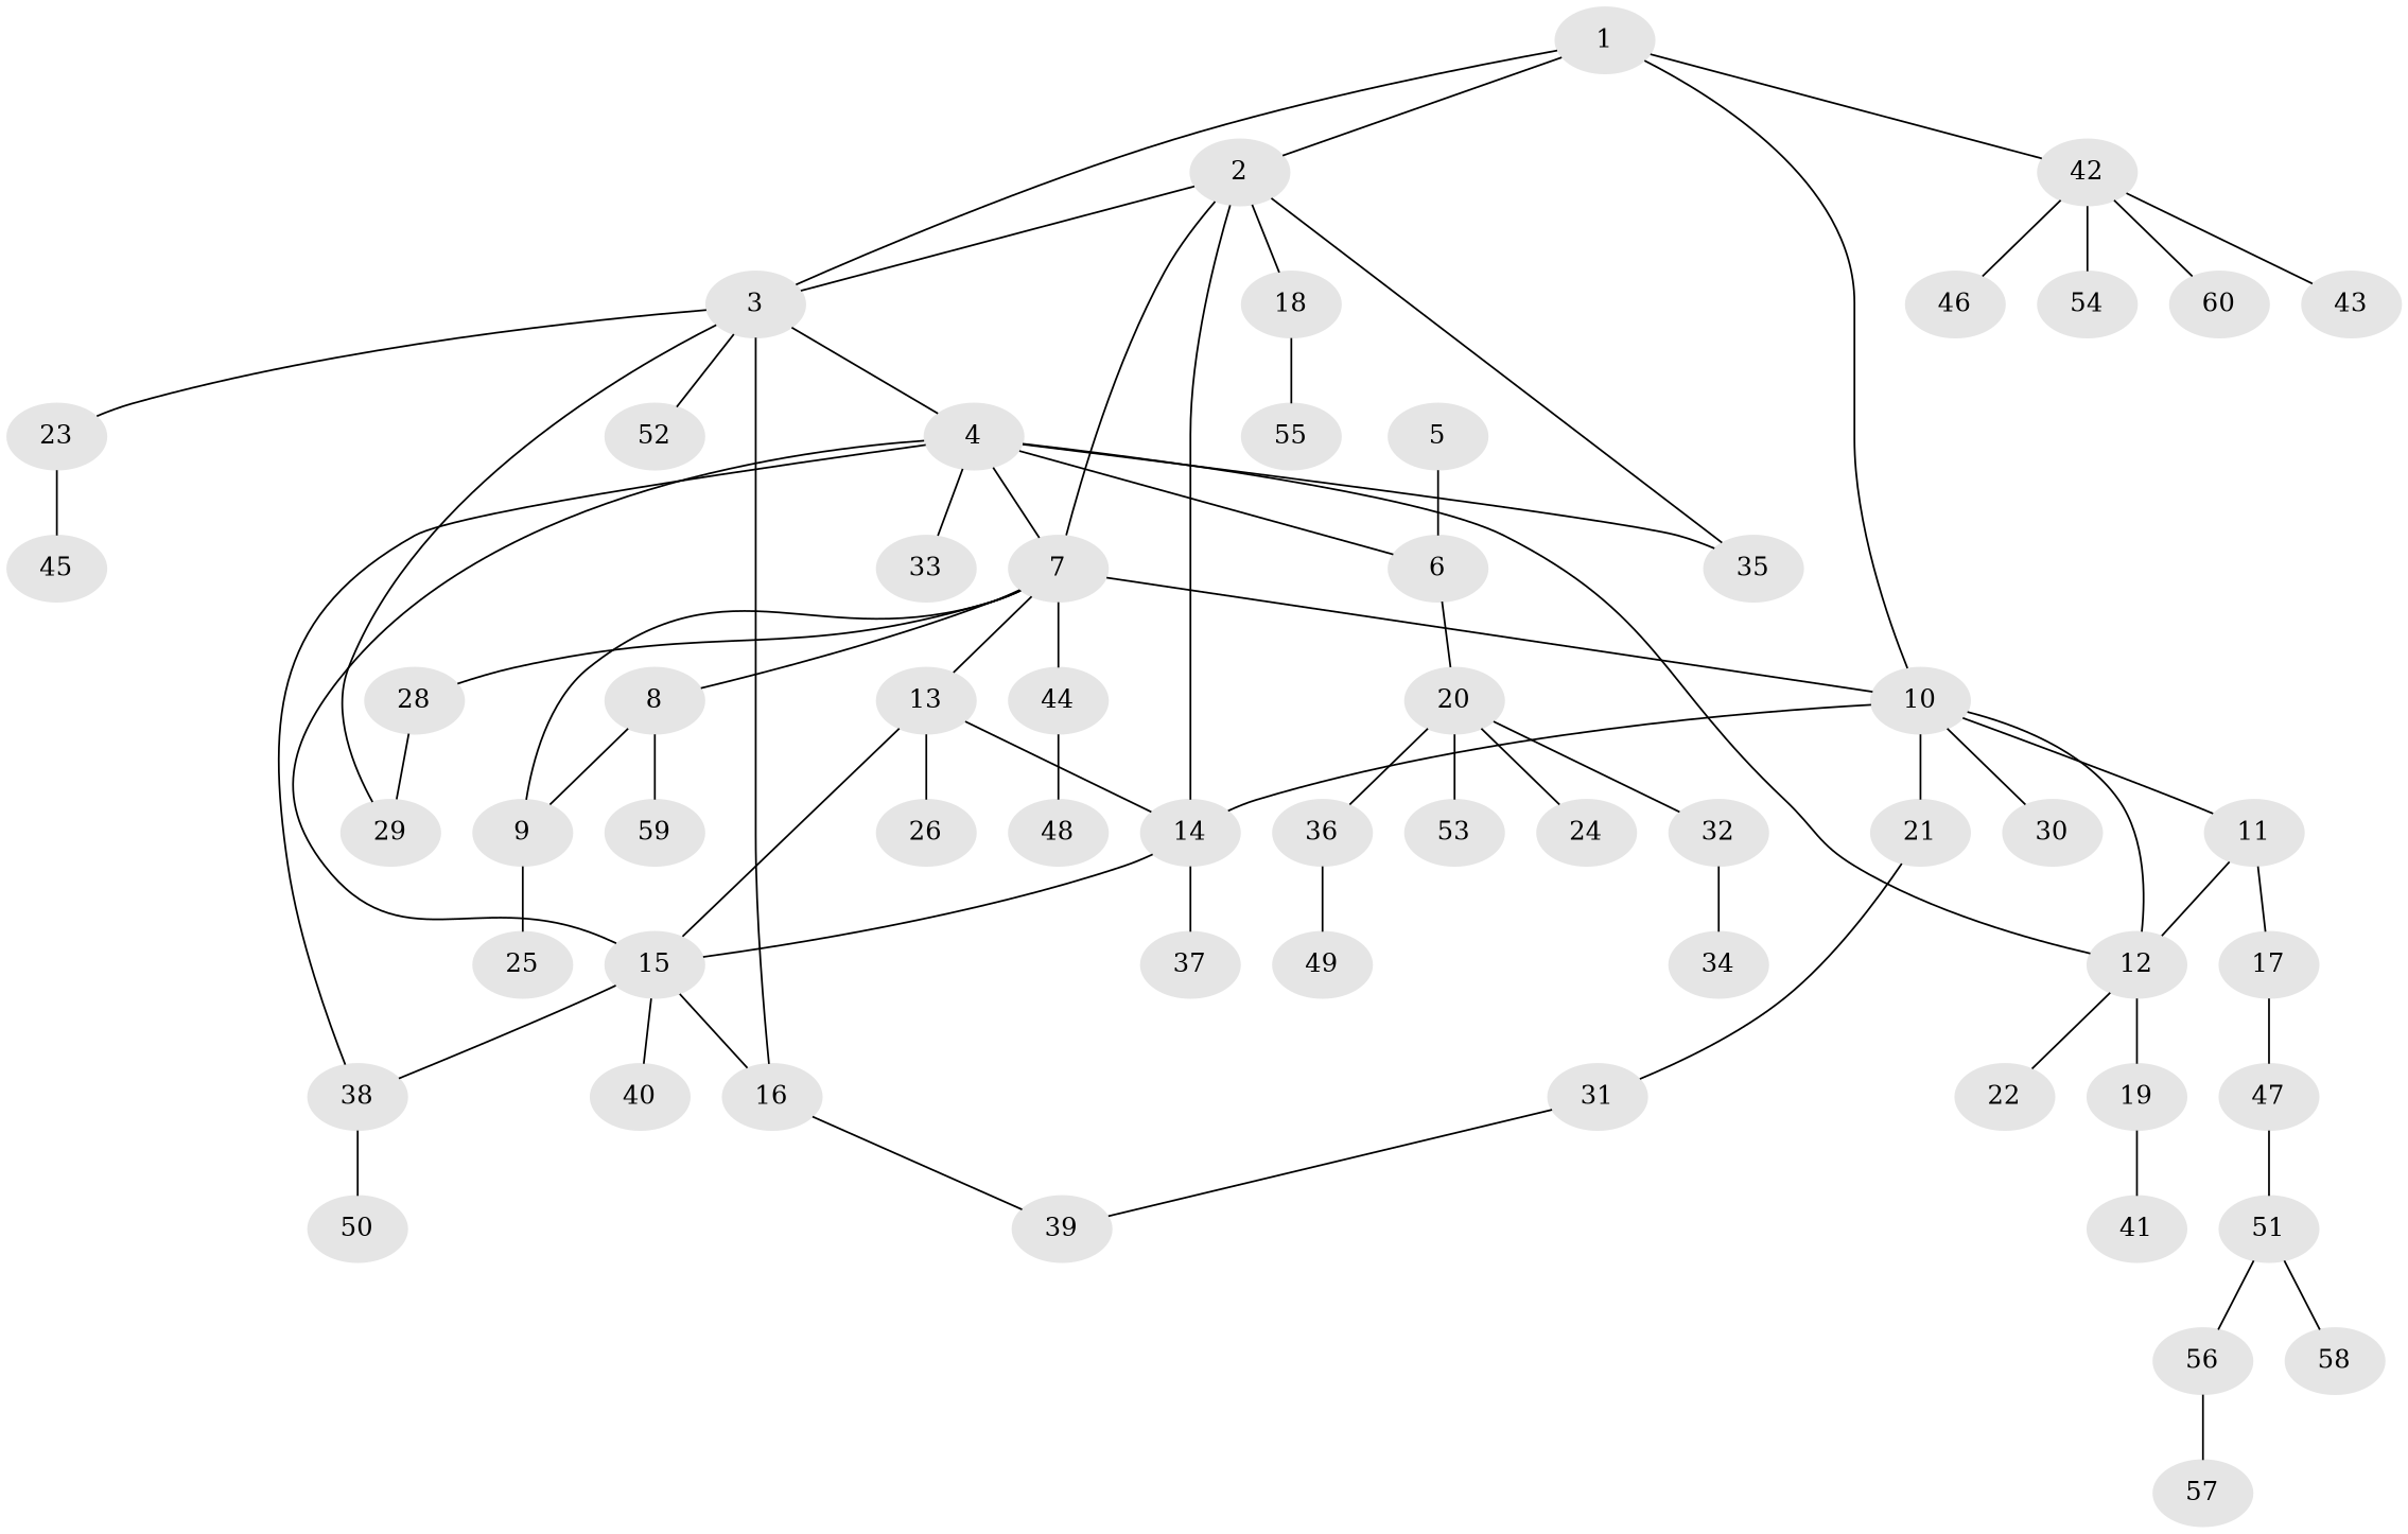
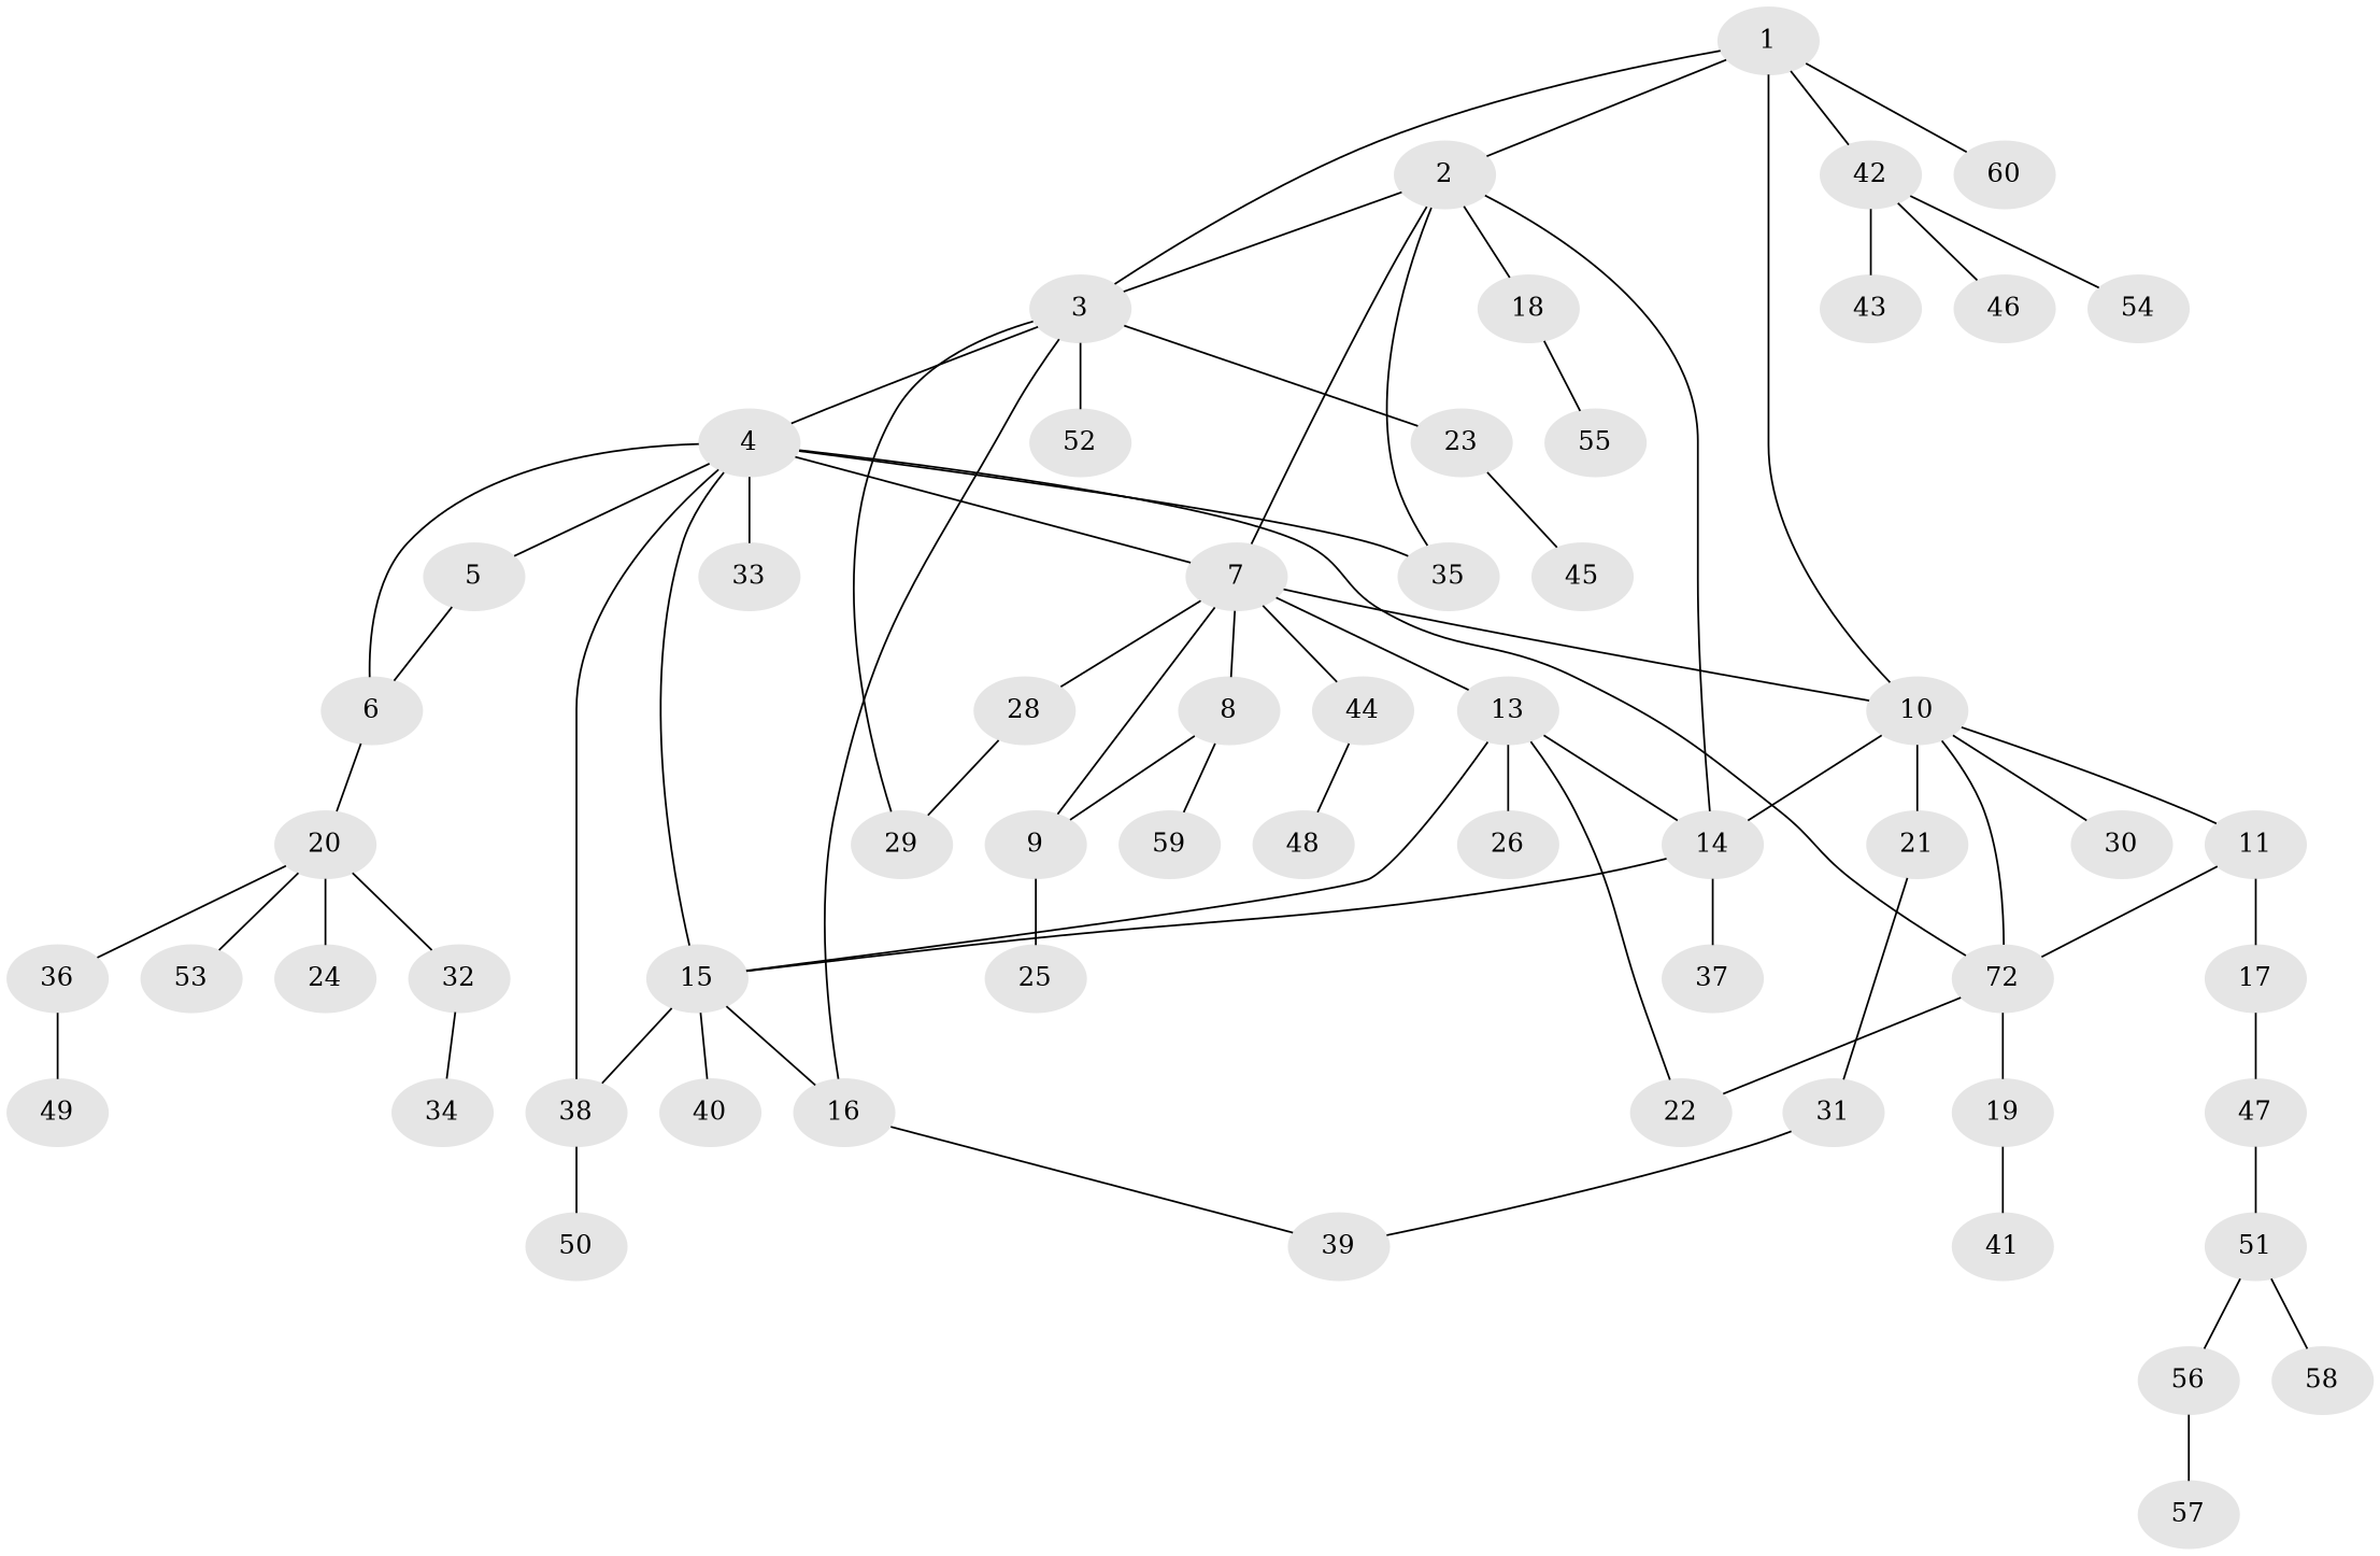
  graph {
    node [color=gray90 style=filled]
    1
    2
    3
    10
    42
    60
    7
    14
    18
    35
    4
    16
    23
    29
    52
-   12
+   12 [label=72]
    11
    21
    30
    43
    46
    54
    8
    9
    13
    28
    44
    15
    37
    55
    5
    6
    33
    38
    39
    45
    20
    19
    22
    40
    50
    24
    32
    36
    53
    59
    25
    26
    48
    17
    31
    47
    41
    51
    34
    49
    56
    58
    57
    1 -- 2
    1 -- 3
    1 -- 10
    1 -- 42
-   42 -- 60
+   1 -- 60
    2 -- 3
    2 -- 7
    2 -- 14
    2 -- 18
    2 -- 35
    3 -- 4
    3 -- 16
    3 -- 23
    3 -- 29
    3 -- 52
    10 -- 14
    10 -- 12
    10 -- 11
    10 -- 21
    10 -- 30
    42 -- 43
    42 -- 46
    42 -- 54
    7 -- 10
    7 -- 8
    7 -- 9
    7 -- 13
    7 -- 28
    7 -- 44
    14 -- 15
    14 -- 37
    18 -- 55
    4 -- 7
    4 -- 35
    4 -- 12
    4 -- 15
+   4 -- 5
    4 -- 6
    4 -- 33
    4 -- 38
    16 -- 39
    23 -- 45
    12 -- 19
    12 -- 22
    11 -- 12
    11 -- 17
    21 -- 31
    8 -- 9
    8 -- 59
    9 -- 25
    13 -- 14
    13 -- 15
+   13 -- 22
    13 -- 26
    28 -- 29
    44 -- 48
    15 -- 16
    15 -- 38
    15 -- 40
    5 -- 6
    6 -- 20
    38 -- 50
    20 -- 24
    20 -- 32
    20 -- 36
    20 -- 53
    19 -- 41
    32 -- 34
    36 -- 49
    17 -- 47
    31 -- 39
    47 -- 51
    51 -- 56
    51 -- 58
    56 -- 57
  }
